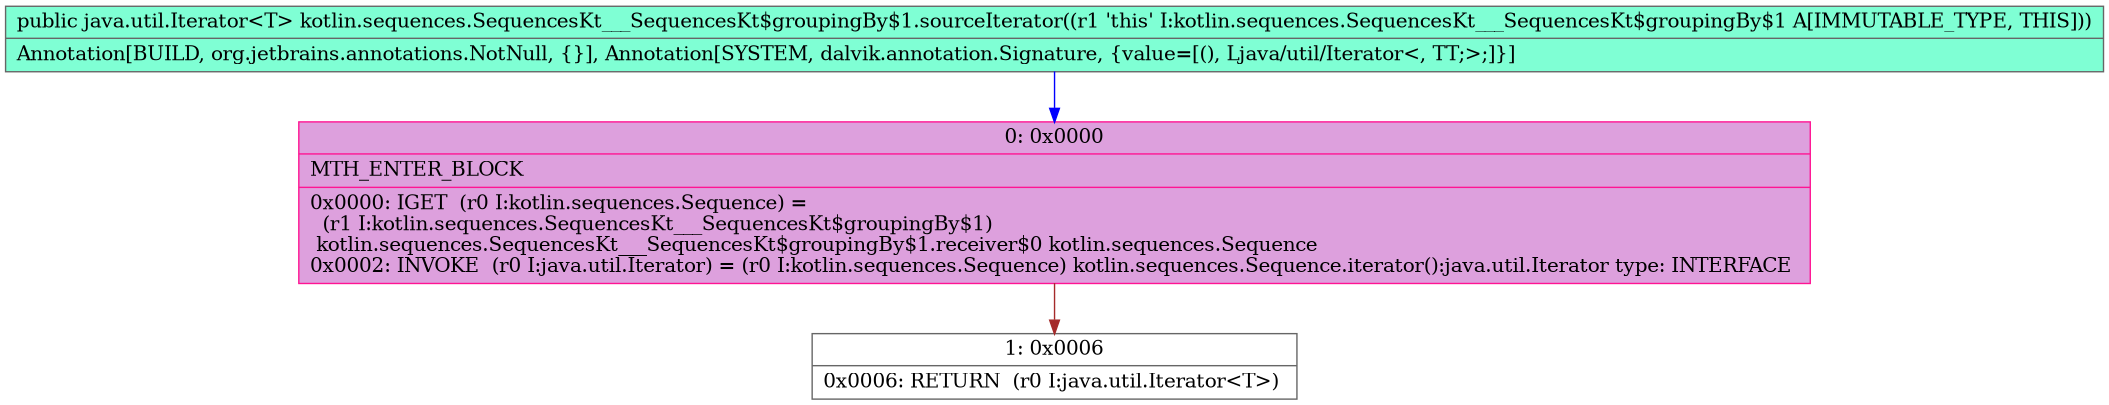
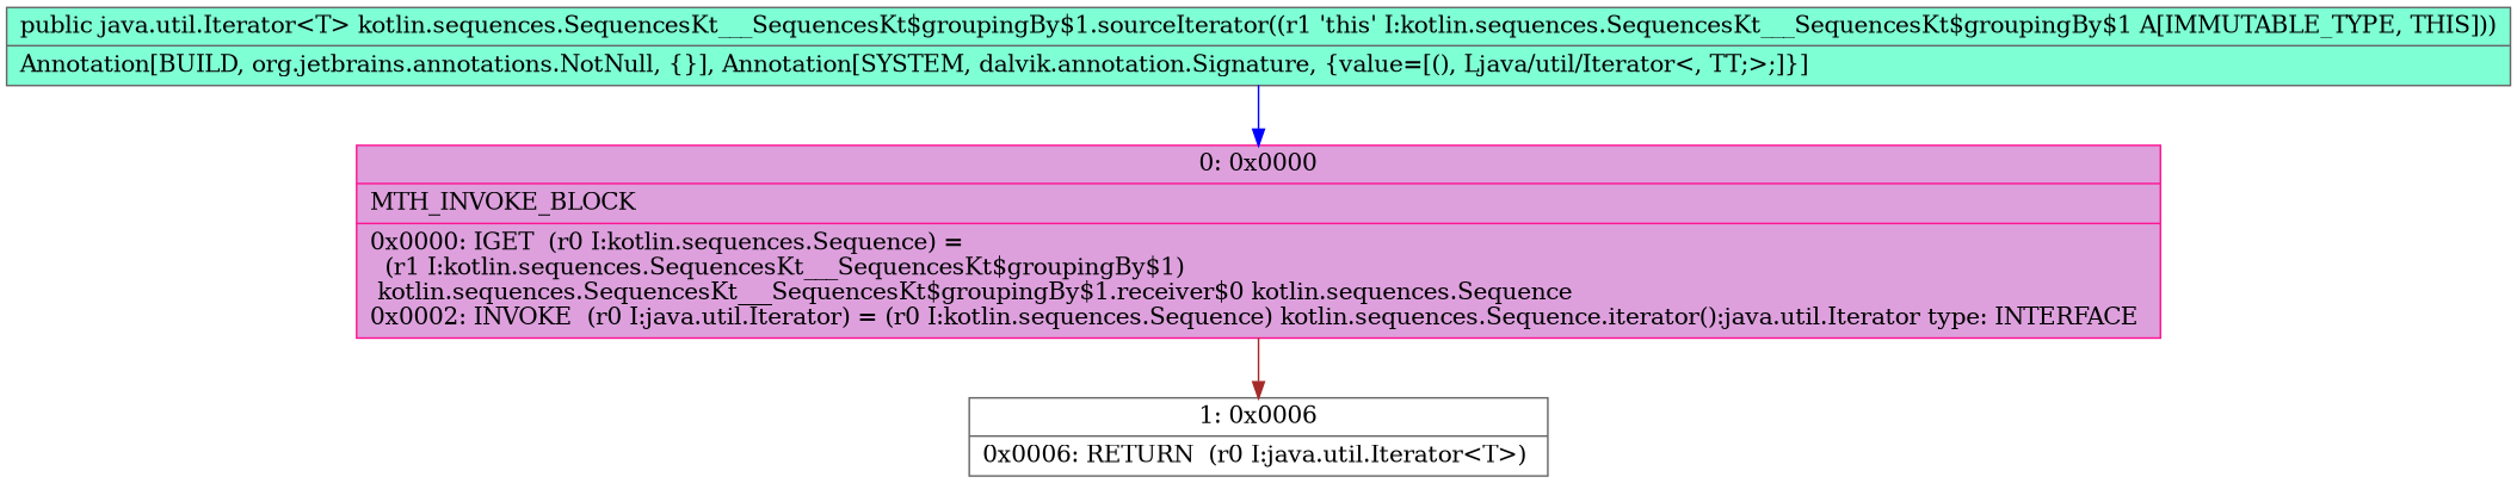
  digraph {
    node [shape=record style=filled color=gray40]
-   n1 [label="{0\:\ 0x0000|MTH_ENTER_BLOCK\l|0x0000: IGET  (r0 I:kotlin.sequences.Sequence) = \l  (r1 I:kotlin.sequences.SequencesKt___SequencesKt$groupingBy$1)\l kotlin.sequences.SequencesKt___SequencesKt$groupingBy$1.receiver$0 kotlin.sequences.Sequence \l0x0002: INVOKE  (r0 I:java.util.Iterator) = (r0 I:kotlin.sequences.Sequence) kotlin.sequences.Sequence.iterator():java.util.Iterator type: INTERFACE \l}" fillcolor=plum color=deeppink]
+   n1 [label="{0\:\ 0x0000|MTH_INVOKE_BLOCK\l|0x0000: IGET  (r0 I:kotlin.sequences.Sequence) = \l  (r1 I:kotlin.sequences.SequencesKt___SequencesKt$groupingBy$1)\l kotlin.sequences.SequencesKt___SequencesKt$groupingBy$1.receiver$0 kotlin.sequences.Sequence \l0x0002: INVOKE  (r0 I:java.util.Iterator) = (r0 I:kotlin.sequences.Sequence) kotlin.sequences.Sequence.iterator():java.util.Iterator type: INTERFACE \l}" fillcolor=plum color=deeppink]
    n2 [label="{1\:\ 0x0006|0x0006: RETURN  (r0 I:java.util.Iterator\<T\>) \l}" fillcolor=white]
    n3 [label="{public java.util.Iterator\<T\> kotlin.sequences.SequencesKt___SequencesKt$groupingBy$1.sourceIterator((r1 'this' I:kotlin.sequences.SequencesKt___SequencesKt$groupingBy$1 A[IMMUTABLE_TYPE, THIS]))  | Annotation[BUILD, org.jetbrains.annotations.NotNull, \{\}], Annotation[SYSTEM, dalvik.annotation.Signature, \{value=[(), Ljava\/util\/Iterator\<, TT;\>;]\}]\l}" fillcolor=aquamarine]
    n1 -> n2 [color=brown]
    n3 -> n1 [color=blue]
  }
